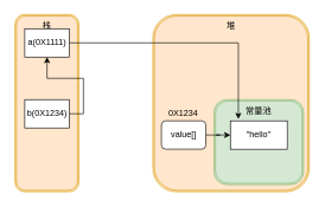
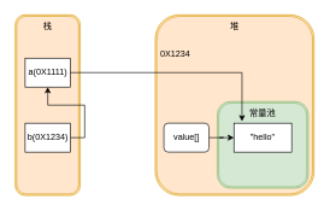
  <mxCell id="0" />
  <mxCell id="1" parent="0" />
  <mxCell id="2" value="栈" style="shape=ext;double=1;rounded=1;whiteSpace=wrap;html=1;verticalAlign=top;fillColor=#ffe6cc;strokeColor=#d79b00;" vertex="1" parent="1"><mxGeometry x="20" y="20" width="90" height="250" as="geometry" /></mxCell>
  <mxCell id="3" value="堆" style="shape=ext;double=1;rounded=1;whiteSpace=wrap;html=1;verticalAlign=top;fillColor=#ffe6cc;strokeColor=#d79b00;" vertex="1" parent="1"><mxGeometry x="214" y="20" width="220" height="250" as="geometry" /></mxCell>
- <mxCell id="4" value="a(0X1111)" style="rounded=0;whiteSpace=wrap;html=1;" vertex="1" parent="1"><mxGeometry x="33.75" y="40" width="62.5" height="40" as="geometry" /></mxCell>
+ <mxCell id="4" value="a(0X1111)" style="rounded=0;whiteSpace=wrap;html=1;" vertex="1" parent="1"><mxGeometry x="33.75" y="80" width="62.5" height="40" as="geometry" /></mxCell>
  <mxCell id="5" style="edgeStyle=orthogonalEdgeStyle;rounded=0;orthogonalLoop=1;jettySize=auto;html=1;exitX=1;exitY=0.5;exitDx=0;exitDy=0;" edge="1" parent="1" source="6" target="4"><mxGeometry relative="1" as="geometry" /></mxCell>
- <mxCell id="6" value="b(0X1234)" style="rounded=0;whiteSpace=wrap;html=1;" vertex="1" parent="1"><mxGeometry x="33.75" y="140" width="62.5" height="40" as="geometry" /></mxCell>
+ <mxCell id="6" value="b(0X1234)" style="rounded=0;whiteSpace=wrap;html=1;" vertex="1" parent="1"><mxGeometry x="33.75" y="170" width="62.5" height="40" as="geometry" /></mxCell>
  <mxCell id="7" value="常量池" style="shape=ext;double=1;rounded=1;whiteSpace=wrap;html=1;verticalAlign=top;fillColor=#d5e8d4;strokeColor=#82b366;" vertex="1" parent="1"><mxGeometry x="300" y="140" width="126" height="120" as="geometry" /></mxCell>
  <mxCell id="8" value="&quot;hello&quot;" style="rounded=0;whiteSpace=wrap;html=1;" vertex="1" parent="1"><mxGeometry x="323" y="170" width="80" height="40" as="geometry" /></mxCell>
  <mxCell id="9" style="edgeStyle=orthogonalEdgeStyle;rounded=0;orthogonalLoop=1;jettySize=auto;html=1;exitX=1;exitY=0.5;exitDx=0;exitDy=0;" edge="1" parent="1" source="10" target="8"><mxGeometry relative="1" as="geometry" /></mxCell>
  <mxCell id="10" value="value[]" style="whiteSpace=wrap;html=1;rounded=1;" vertex="1" parent="1"><mxGeometry x="226" y="170" width="62.5" height="40" as="geometry" /></mxCell>
- <mxCell id="11" value="0X1234" style="text;html=1;strokeColor=none;fillColor=none;align=center;verticalAlign=middle;whiteSpace=wrap;rounded=0;" vertex="1" parent="1"><mxGeometry x="237" y="150" width="40" height="20" as="geometry" /></mxCell>
+ <mxCell id="11" value="0X1234" style="text;html=1;strokeColor=none;fillColor=none;align=center;verticalAlign=middle;whiteSpace=wrap;rounded=0;" vertex="1" parent="1"><mxGeometry x="222" y="65" width="40" height="20" as="geometry" /></mxCell>
  <mxCell id="12" style="edgeStyle=orthogonalEdgeStyle;rounded=0;orthogonalLoop=1;jettySize=auto;html=1;exitX=1;exitY=0.5;exitDx=0;exitDy=0;entryX=0.14;entryY=-0.066;entryDx=0;entryDy=0;entryPerimeter=0;" edge="1" parent="1" source="4" target="8"><mxGeometry relative="1" as="geometry" /></mxCell>
